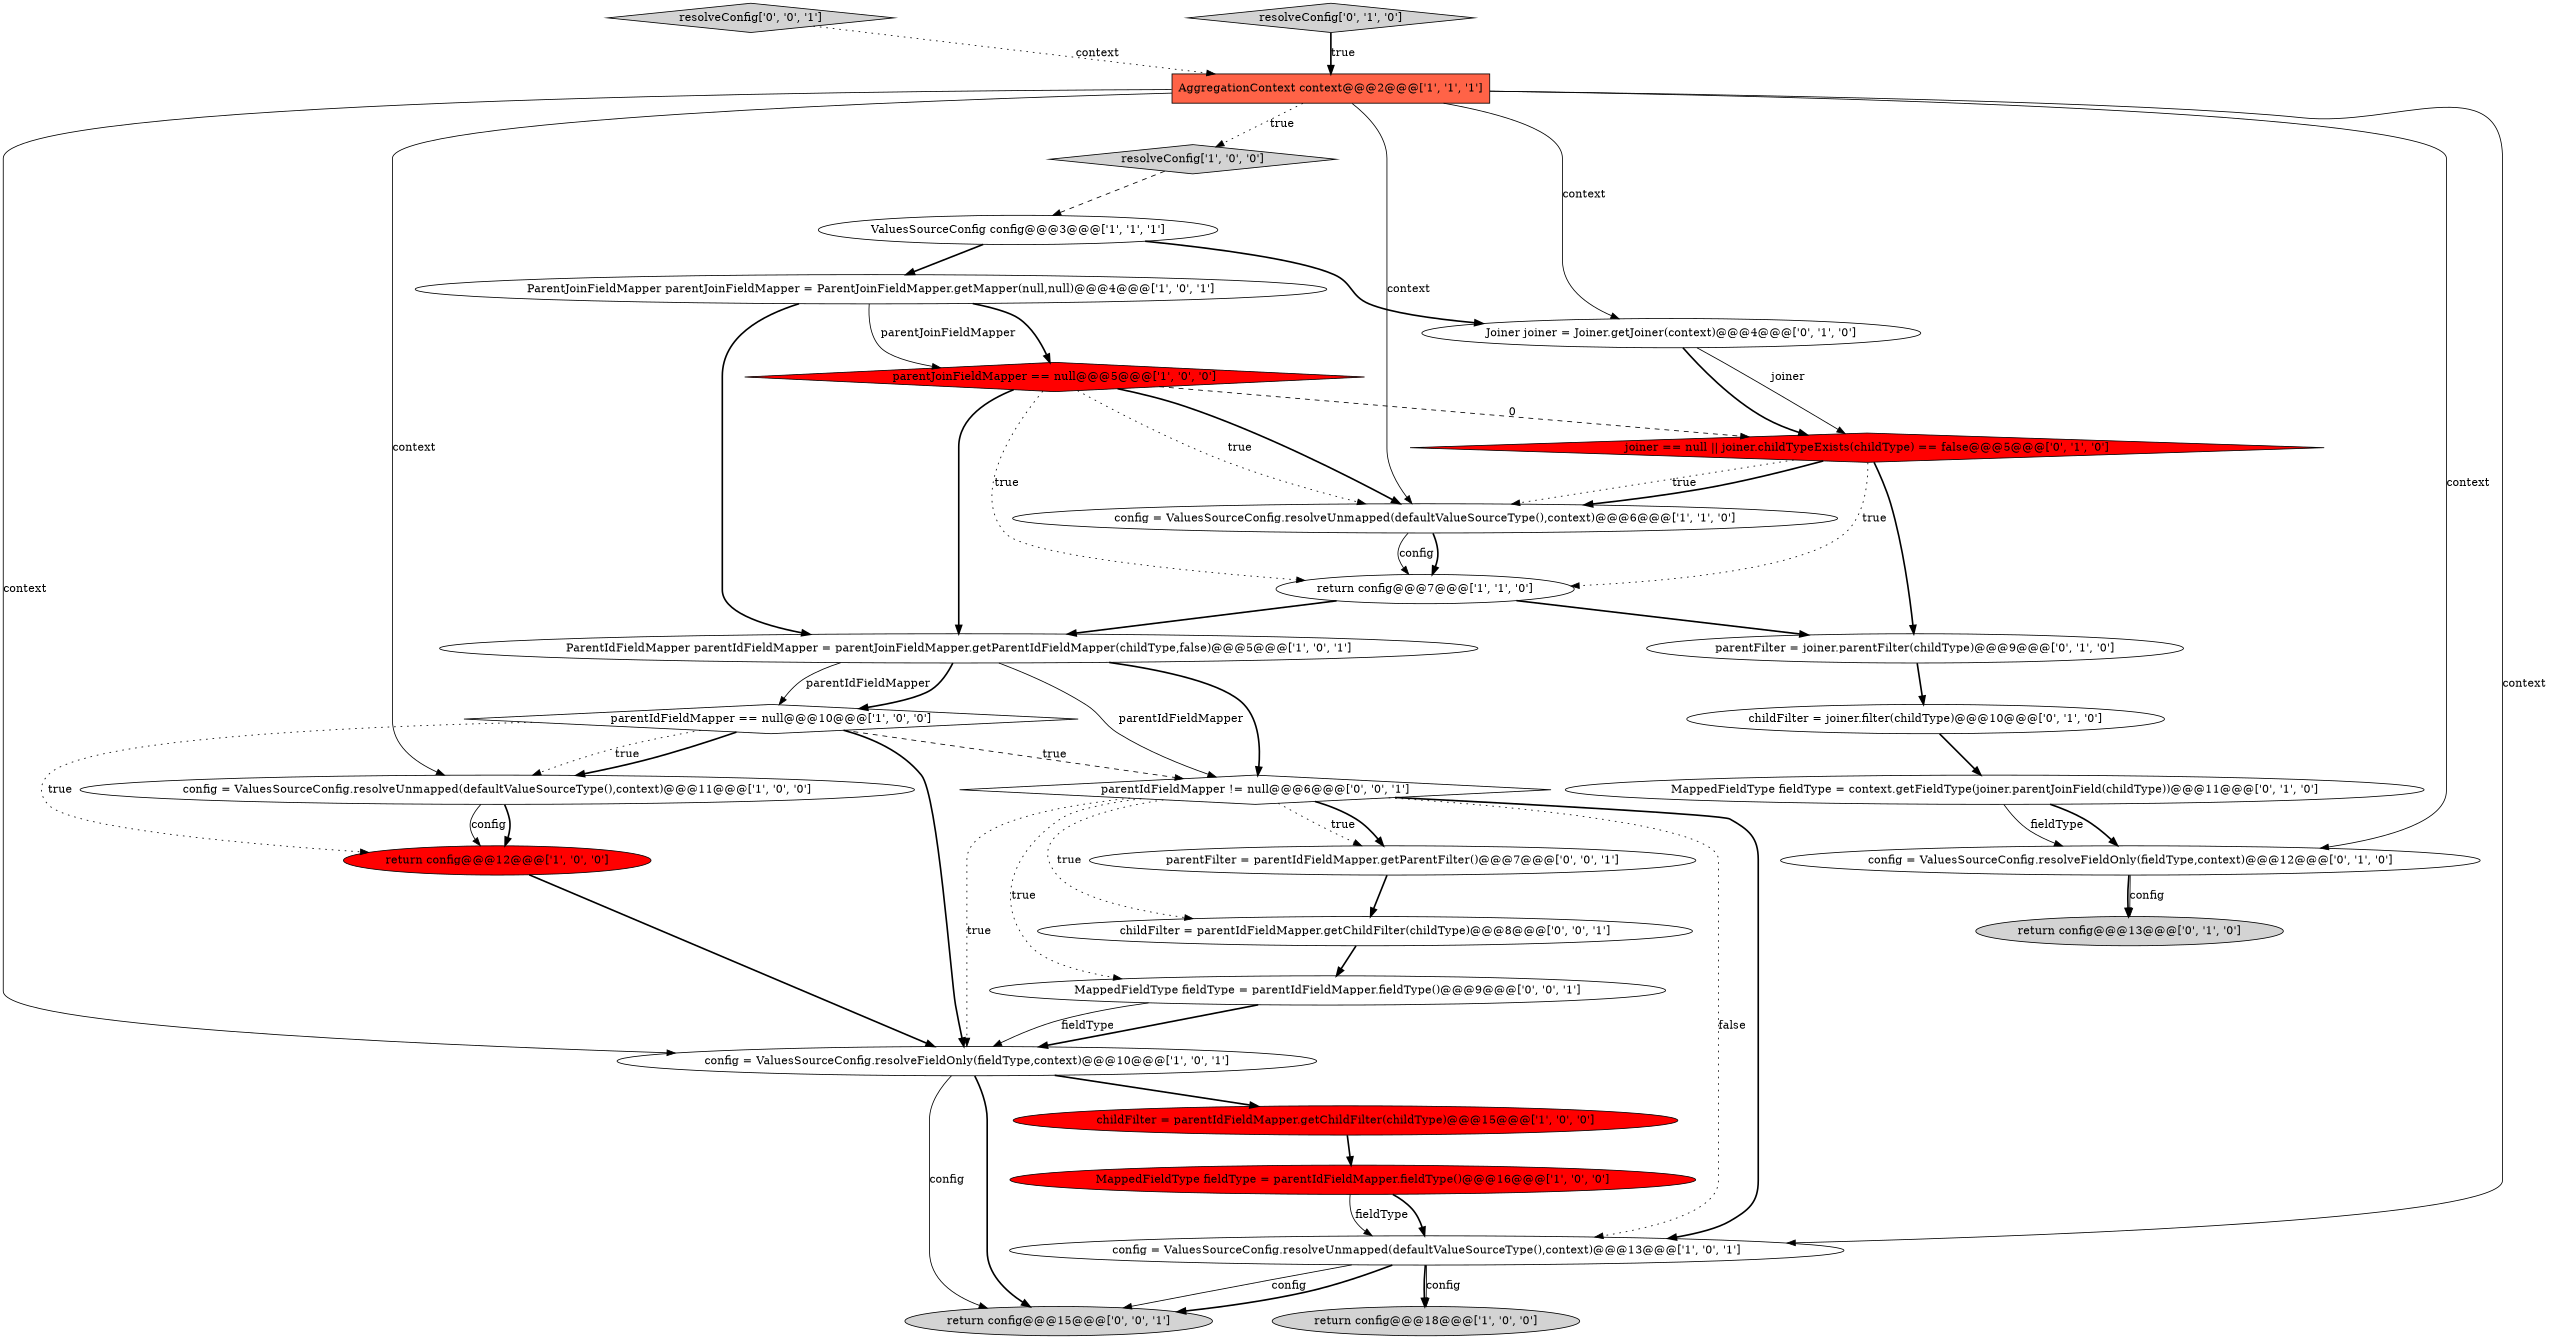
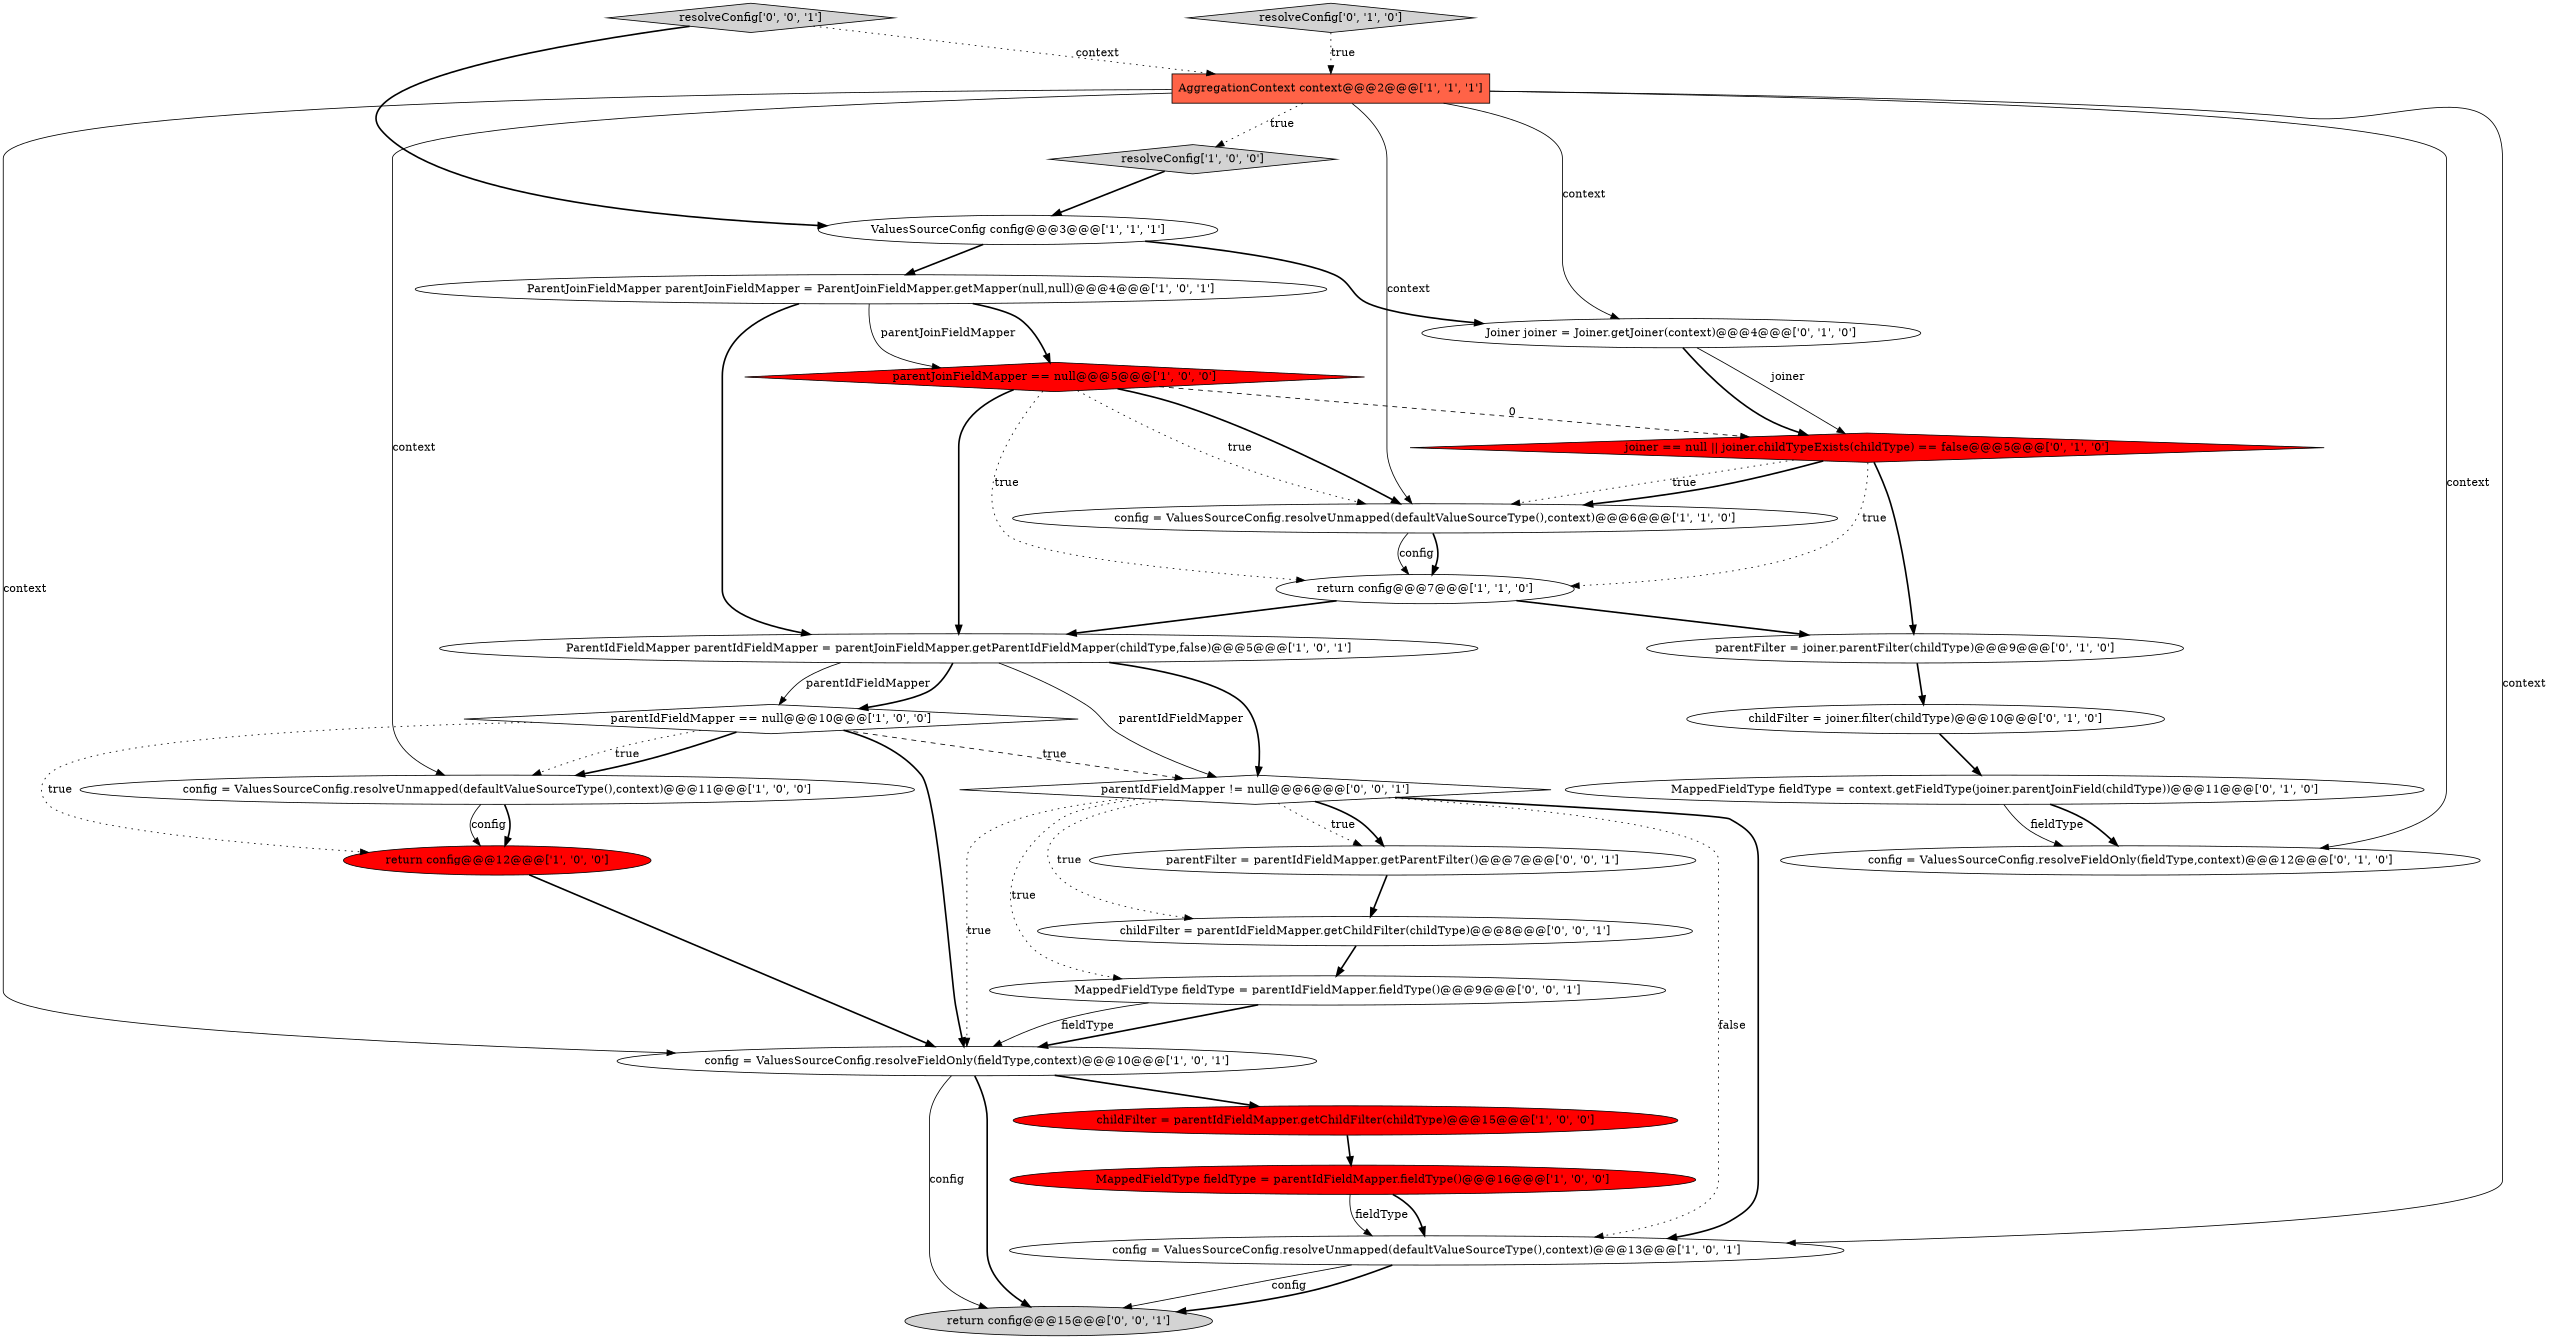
  digraph {
    node [fillcolor=white shape=ellipse style=filled]
    edge [style=bold]
    n1 [fillcolor=red label="return config@@@12@@@['1', '0', '0']"]
    n2 [label="config = ValuesSourceConfig.resolveFieldOnly(fieldType,context)@@@10@@@['1', '0', '1']"]
    n3 [fillcolor=lightgray label="return config@@@15@@@['0', '0', '1']"]
    n4 [fillcolor=red label="childFilter = parentIdFieldMapper.getChildFilter(childType)@@@15@@@['1', '0', '0']"]
    n5 [label="config = ValuesSourceConfig.resolveFieldOnly(fieldType,context)@@@12@@@['0', '1', '0']"]
-   n6 [fillcolor=lightgray label="return config@@@13@@@['0', '1', '0']"]
    n7 [fillcolor=lightgray label="resolveConfig['0', '1', '0']" shape=diamond]
    n8 [fillcolor=tomato label="AggregationContext context@@@2@@@['1', '1', '1']" shape=box]
    n9 [label="Joiner joiner = Joiner.getJoiner(context)@@@4@@@['0', '1', '0']"]
    n10 [label="config = ValuesSourceConfig.resolveUnmapped(defaultValueSourceType(),context)@@@13@@@['1', '0', '1']"]
    n11 [label="config = ValuesSourceConfig.resolveUnmapped(defaultValueSourceType(),context)@@@6@@@['1', '1', '0']"]
    n12 [label="config = ValuesSourceConfig.resolveUnmapped(defaultValueSourceType(),context)@@@11@@@['1', '0', '0']"]
    n13 [fillcolor=lightgray label="resolveConfig['1', '0', '0']" shape=diamond]
    n14 [label="ValuesSourceConfig config@@@3@@@['1', '1', '1']"]
    n15 [label="ParentJoinFieldMapper parentJoinFieldMapper = ParentJoinFieldMapper.getMapper(null,null)@@@4@@@['1', '0', '1']"]
    n16 [label="parentFilter = joiner.parentFilter(childType)@@@9@@@['0', '1', '0']"]
    n17 [label="childFilter = joiner.filter(childType)@@@10@@@['0', '1', '0']"]
    n18 [label="MappedFieldType fieldType = context.getFieldType(joiner.parentJoinField(childType))@@@11@@@['0', '1', '0']"]
    n19 [fillcolor=red label="joiner == null || joiner.childTypeExists(childType) == false@@@5@@@['0', '1', '0']" shape=diamond]
    n20 [label="return config@@@7@@@['1', '1', '0']"]
-   n21 [fillcolor=lightgray label="return config@@@18@@@['1', '0', '0']"]
    n22 [label="ParentIdFieldMapper parentIdFieldMapper = parentJoinFieldMapper.getParentIdFieldMapper(childType,false)@@@5@@@['1', '0', '1']"]
    n23 [fillcolor=red label="parentJoinFieldMapper == null@@@5@@@['1', '0', '0']" shape=diamond]
    n24 [label="parentIdFieldMapper != null@@@6@@@['0', '0', '1']" shape=diamond]
    n25 [label="parentIdFieldMapper == null@@@10@@@['1', '0', '0']" shape=diamond]
    n26 [fillcolor=red label="MappedFieldType fieldType = parentIdFieldMapper.fieldType()@@@16@@@['1', '0', '0']"]
    n27 [label="childFilter = parentIdFieldMapper.getChildFilter(childType)@@@8@@@['0', '0', '1']"]
    n28 [label="parentFilter = parentIdFieldMapper.getParentFilter()@@@7@@@['0', '0', '1']"]
    n29 [label="MappedFieldType fieldType = parentIdFieldMapper.fieldType()@@@9@@@['0', '0', '1']"]
    n30 [fillcolor=lightgray label="resolveConfig['0', '0', '1']" shape=diamond]
    n1 -> n2
    n2 -> n3 [label=config style=solid]
    n2 -> n3
    n2 -> n4
    n4 -> n26
-   n5 -> n6
-   n5 -> n6 [label=config style=solid]
-   n7 -> n8 [label=true]
+   n7 -> n8 [label=true style=dotted]
    n8 -> n2 [label=context style=solid]
    n8 -> n5 [label=context style=solid]
    n8 -> n9 [label=context style=solid]
    n8 -> n10 [label=context style=solid]
    n8 -> n11 [label=context style=solid]
    n8 -> n12 [label=context style=solid]
    n8 -> n13 [label=true style=dotted]
    n9 -> n19
    n9 -> n19 [label=joiner style=solid]
    n10 -> n3 [label=config style=solid]
    n10 -> n3
-   n10 -> n21
-   n10 -> n21 [label=config style=solid]
    n11 -> n20
    n11 -> n20 [label=config style=solid]
    n12 -> n1
    n12 -> n1 [label=config style=solid]
-   n13 -> n14 [style=dashed]
+   n13 -> n14
    n14 -> n9
    n14 -> n15
    n15 -> n22
    n15 -> n23
    n15 -> n23 [label=parentJoinFieldMapper style=solid]
    n16 -> n17
    n17 -> n18
    n18 -> n5 [label=fieldType style=solid]
    n18 -> n5
    n19 -> n11 [label=true style=dotted]
    n19 -> n11
    n19 -> n16
    n19 -> n20 [label=true style=dotted]
    n20 -> n16
    n20 -> n22
    n22 -> n24 [label=parentIdFieldMapper style=solid]
    n22 -> n24
    n22 -> n25 [label=parentIdFieldMapper style=solid]
    n22 -> n25
    n23 -> n11
    n23 -> n11 [label=true style=dotted]
    n23 -> n19 [label=0 style=dashed]
    n23 -> n20 [label=true style=dotted]
    n23 -> n22
    n24 -> n2 [label=true style=dotted]
    n24 -> n10
    n24 -> n10 [label=false style=dotted]
    n24 -> n27 [label=true style=dotted]
    n24 -> n28 [label=true style=dotted]
    n24 -> n28
    n24 -> n29 [label=true style=dotted]
    n25 -> n1 [label=true style=dotted]
    n25 -> n2
    n25 -> n12
    n25 -> n12 [label=true style=dotted]
    n25 -> n24 [label=true style=dashed]
    n26 -> n10
    n26 -> n10 [label=fieldType style=solid]
    n27 -> n29
    n28 -> n27
    n29 -> n2
    n29 -> n2 [label=fieldType style=solid]
    n30 -> n8 [label=context style=dotted]
+   n30 -> n14
  }
